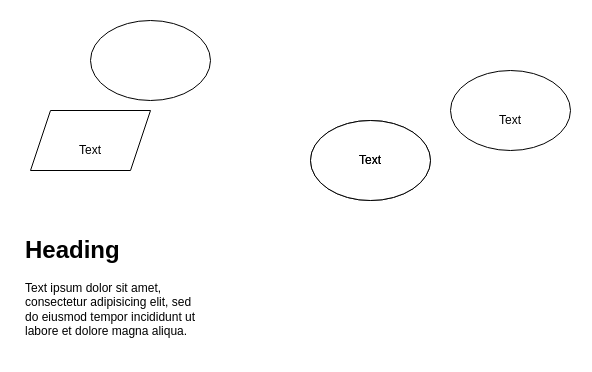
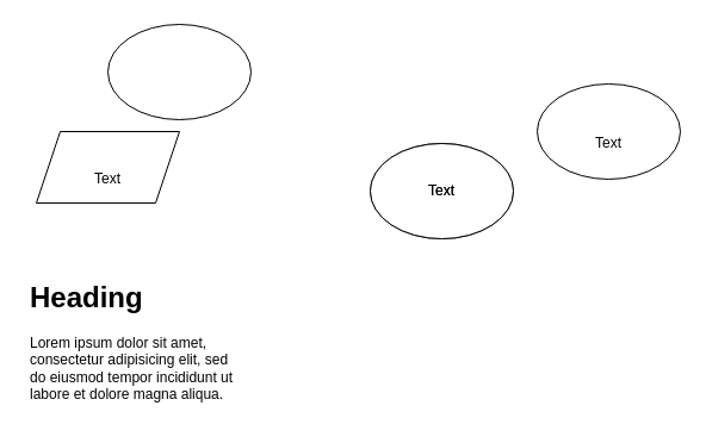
  <mxCell id="0" />
  <mxCell id="1" parent="0" />
  <mxCell id="2" value="" style="ellipse;whiteSpace=wrap;html=1;" vertex="1" parent="1"><mxGeometry x="310" y="120" width="120" height="80" as="geometry" /></mxCell>
  <mxCell id="3" value="Text" style="text;html=1;strokeColor=none;fillColor=none;align=center;verticalAlign=middle;whiteSpace=wrap;rounded=0;" vertex="1" parent="1"><mxGeometry x="350" y="150" width="40" height="20" as="geometry" /></mxCell>
  <mxCell id="4" value="" style="ellipse;whiteSpace=wrap;html=1;" vertex="1" parent="1"><mxGeometry x="310" y="120" width="120" height="80" as="geometry" /></mxCell>
  <mxCell id="5" value="Text" style="text;html=1;strokeColor=none;fillColor=none;align=center;verticalAlign=middle;whiteSpace=wrap;rounded=0;" vertex="1" parent="1"><mxGeometry x="350" y="150" width="40" height="20" as="geometry" /></mxCell>
  <mxCell id="6" value="" style="ellipse;whiteSpace=wrap;html=1;" vertex="1" parent="1"><mxGeometry x="450" y="70" width="120" height="80" as="geometry" /></mxCell>
  <mxCell id="7" value="Text" style="text;html=1;strokeColor=none;fillColor=none;align=center;verticalAlign=middle;whiteSpace=wrap;rounded=0;" vertex="1" parent="1"><mxGeometry x="350" y="150" width="40" height="20" as="geometry" /></mxCell>
  <mxCell id="8" value="Text" style="text;html=1;strokeColor=none;fillColor=none;align=center;verticalAlign=middle;whiteSpace=wrap;rounded=0;" vertex="1" parent="1"><mxGeometry x="490" y="110" width="40" height="20" as="geometry" /></mxCell>
  <mxCell id="9" value="" style="shape=parallelogram;perimeter=parallelogramPerimeter;whiteSpace=wrap;html=1;fixedSize=1;" vertex="1" parent="1"><mxGeometry x="30" y="110" width="120" height="60" as="geometry" /></mxCell>
- <mxCell id="10" value="&lt;h1&gt;Heading&lt;/h1&gt;&lt;p&gt;Text ipsum dolor sit amet, consectetur adipisicing elit, sed do eiusmod tempor incididunt ut labore et dolore magna aliqua.&lt;/p&gt;" style="text;html=1;strokeColor=none;fillColor=none;spacing=5;spacingTop=-20;whiteSpace=wrap;overflow=hidden;rounded=0;" vertex="1" parent="1"><mxGeometry x="20" y="230" width="190" height="120" as="geometry" /></mxCell>
+ <mxCell id="10" value="&lt;h1&gt;Heading&lt;/h1&gt;&lt;p&gt;Lorem ipsum dolor sit amet, consectetur adipisicing elit, sed do eiusmod tempor incididunt ut labore et dolore magna aliqua.&lt;/p&gt;" style="text;html=1;strokeColor=none;fillColor=none;spacing=5;spacingTop=-20;whiteSpace=wrap;overflow=hidden;rounded=0;" vertex="1" parent="1"><mxGeometry x="20" y="230" width="190" height="120" as="geometry" /></mxCell>
  <mxCell id="11" value="Text" style="text;html=1;strokeColor=none;fillColor=none;align=center;verticalAlign=middle;whiteSpace=wrap;rounded=0;" vertex="1" parent="1"><mxGeometry x="70" y="140" width="40" height="20" as="geometry" /></mxCell>
  <mxCell id="12" value="" style="ellipse;whiteSpace=wrap;html=1;" vertex="1" parent="1"><mxGeometry x="90" y="20" width="120" height="80" as="geometry" /></mxCell>
